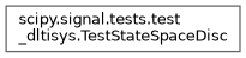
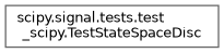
  digraph {
    rankdir=TB
-   n1 [color=grey40 fillcolor=white fontname=Helvetica fontsize=10 height=0.2 label="scipy.signal.tests.test\l_dltisys.TestStateSpaceDisc" shape=box style=filled width=0.4]
+   n1 [color=grey40 fillcolor=white fontname=Helvetica fontsize=10 height=0.2 label="scipy.signal.tests.test\l_scipy.TestStateSpaceDisc" shape=box style=filled width=0.4]
  }
